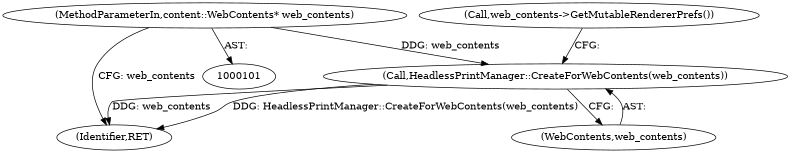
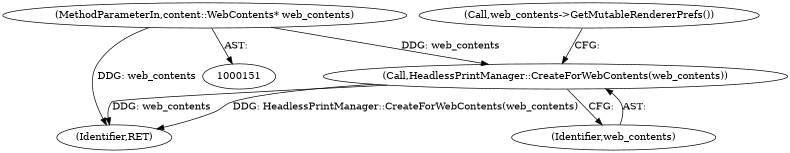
  digraph {
    n1 [label="(Call,HeadlessPrintManager::CreateForWebContents(web_contents))"]
    n2 [label="(Identifier,RET)"]
-   n3 [label="(WebContents,web_contents)"]
+   n3 [label="(Identifier,web_contents)"]
    n4 [label="(MethodParameterIn,content::WebContents* web_contents)"]
-   1000101
+   1000101 [label=1000151]
    n6 [label="(Call,web_contents->GetMutableRendererPrefs())"]
    n1 -> n2 [label="DDG: HeadlessPrintManager::CreateForWebContents(web_contents)"]
    n1 -> n2 [label="DDG: web_contents"]
    n1 -> n3 [label="CFG: "]
    n3 -> n1 [label="AST: "]
    n4 -> n1 [label="DDG: web_contents"]
-   n4 -> n2 [label="CFG: web_contents"]
+   n4 -> n2 [label="DDG: web_contents"]
    n4 -> 1000101 [label="AST: "]
    n6 -> n1 [label="CFG: "]
  }
